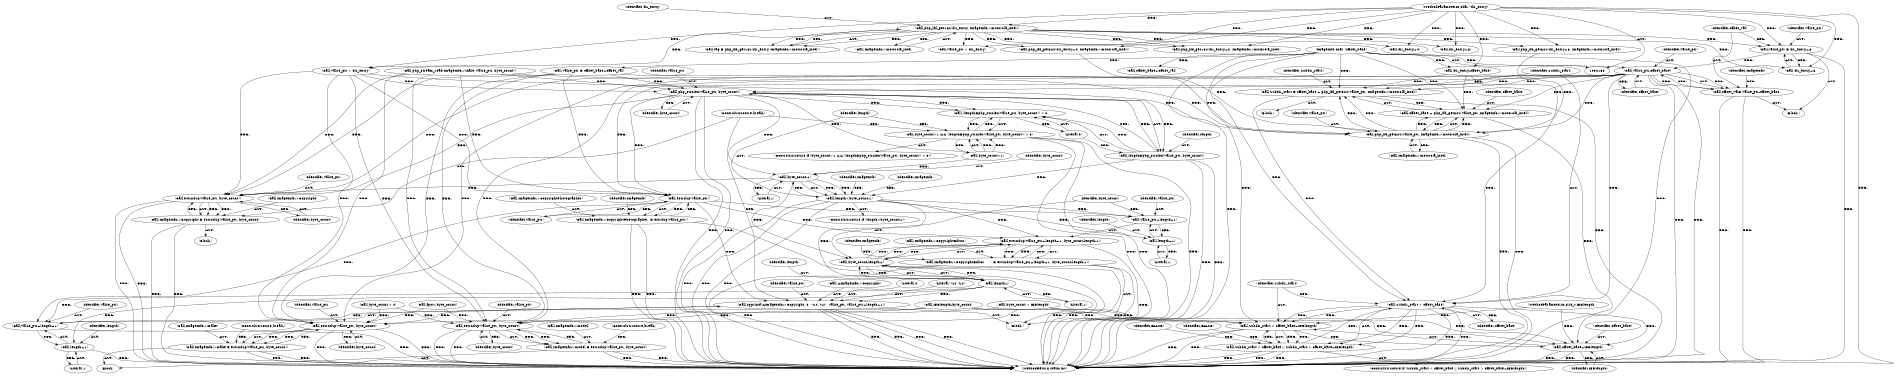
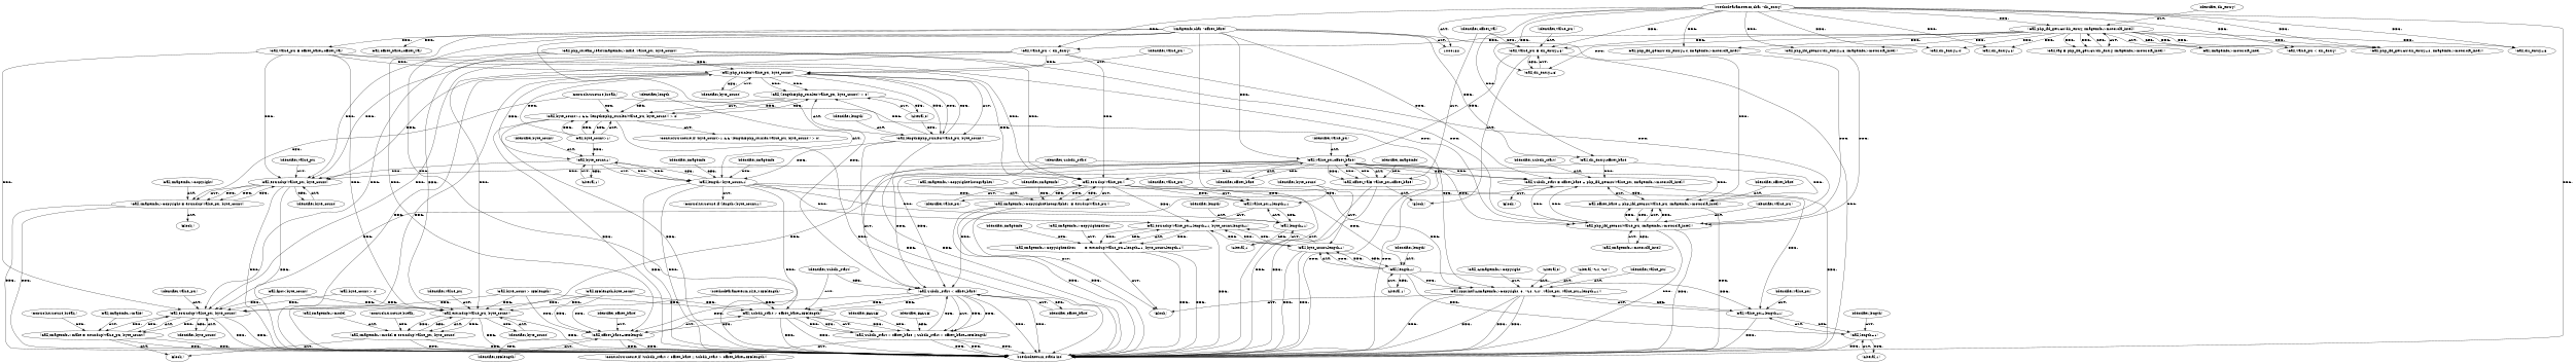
  digraph {
    n1 [label="(Call,value_ptr-offset_base)"]
    n2 [label="(Call,offset_val= value_ptr-offset_base)"]
    n3 [label="(Call,php_strnlen(value_ptr, byte_count))"]
    n4 [label="(Call,estrndup(value_ptr, byte_count))"]
    n5 [label="(Call,estrdup(value_ptr))"]
    n6 [label="(Call,estrndup(value_ptr, byte_count))"]
    n7 [label="(Call,estrndup(value_ptr, byte_count))"]
    n8 [label="(Call,Subdir_start = offset_base + php_ifd_get32u(value_ptr, ImageInfo->motorola_intel))"]
    n9 [label="(Call,Subdir_start < offset_base)"]
    n10 [label="(Call,offset_base + php_ifd_get32u(value_ptr, ImageInfo->motorola_intel))"]
    n11 [label="(Call,php_ifd_get32u(value_ptr, ImageInfo->motorola_intel))"]
    n12 [label="(MethodReturn,static int)"]
    n13 [label="(Identifier,offset_base)"]
    n14 [label="(Block,)"]
    n15 [label="(Call,(length=php_strnlen(value_ptr, byte_count)) > 0)"]
    n16 [label="(Call,length=php_strnlen(value_ptr, byte_count))"]
    n17 [label="(Call,byte_count-1)"]
    n18 [label="(Identifier,byte_count)"]
    n19 [label="(Call,ImageInfo->Copyright = estrndup(value_ptr, byte_count))"]
    n20 [label="(Identifier,byte_count)"]
    n21 [label="(Call,estrndup(value_ptr+length+1, byte_count-length-1))"]
    n22 [label="(Call,value_ptr+length+1)"]
    n23 [label="(Call,spprintf(&ImageInfo->Copyright, 0, \"%s, %s\", value_ptr, value_ptr+length+1))"]
    n24 [label="(Call,value_ptr+length+1)"]
    n25 [label="(Call,ImageInfo->CopyrightPhotographer  = estrdup(value_ptr))"]
    n26 [label="(Identifier,value_ptr)"]
    n27 [label="(Call,ImageInfo->make = estrndup(value_ptr, byte_count))"]
    n28 [label="(Identifier,byte_count)"]
    n29 [label="(Call,ImageInfo->model = estrndup(value_ptr, byte_count))"]
    n30 [label="(Identifier,byte_count)"]
    n31 [label="(Block,)"]
    n32 [label="(Call,Subdir_start > offset_base+IFDlength)"]
    n33 [label="(Call,offset_base+IFDlength)"]
    n34 [label="(Call,Subdir_start < offset_base || Subdir_start > offset_base+IFDlength)"]
    n35 [label="(Identifier,offset_base)"]
    n36 [label="(Call,ImageInfo->motorola_intel)"]
    n37 [label="(Call,value_ptr = dir_entry+8)"]
    n38 [label="(Call,dir_entry+8)"]
    n39 [label="(MethodParameterIn,char *dir_entry)"]
    n40 [label="(Call,php_ifd_get16u(dir_entry, ImageInfo->motorola_intel))"]
    n41 [label="(Call,dir_entry+8)"]
    n42 [label="(Call,php_ifd_get16u(dir_entry+2, ImageInfo->motorola_intel))"]
+   n43 [label="(Call,dir_entry+2)"]
    n44 [label="(Call,value_ptr < dir_entry)"]
    n45 [label="(Call,dir_entry+4)"]
    n46 [label="(Call,php_ifd_get32u(dir_entry+4, ImageInfo->motorola_intel))"]
    n47 [label="(Call,dir_entry-offset_base)"]
    n48 [label="(Call,php_ifd_get32u(dir_entry+8, ImageInfo->motorola_intel))"]
    n49 [label="(Call,value_ptr < dir_entry)"]
    1000132
    n51 [label="(Call,tag = php_ifd_get16u(dir_entry, ImageInfo->motorola_intel))"]
    n52 [label="(Call,ImageInfo->motorola_intel)"]
    n53 [label="(ImageInfo,char *offset_base)"]
    n54 [label="(Call,offset_base+offset_val)"]
    n55 [label="(Call,value_ptr = offset_base+offset_val)"]
    n56 [label="(Identifier,IFDlength)"]
    n57 [label="(Call,byte_count>1 && (length=php_strnlen(value_ptr, byte_count)) > 0)"]
    n58 [label="(Literal,0)"]
    n59 [label="(Call,length<byte_count-1)"]
    n60 [label="(Call,byte_count-length-1)"]
    n61 [label="(Literal,1)"]
    n62 [label="(Call,byte_count>1)"]
    n63 [label="(ControlStructure,if (byte_count>1 && (length=php_strnlen(value_ptr, byte_count)) > 0))"]
    n64 [label="(Call,length+1)"]
    n65 [label="(Call,length-1)"]
    n66 [label="(ControlStructure,if (length<byte_count-1))"]
    n67 [label="(Call,ImageInfo->CopyrightEditor        = estrndup(value_ptr+length+1, byte_count-length-1))"]
    n68 [label="(Literal,1)"]
    n69 [label="(Call,length+1)"]
    n70 [label="(Literal,1)"]
    n71 [label="(Block,)"]
    n72 [label="(Literal,1)"]
    n73 [label="(Block,)"]
    n74 [label="(Block,)"]
    n75 [label="(ControlStructure,if (Subdir_start < offset_base || Subdir_start > offset_base+IFDlength))"]
    n76 [label="(Identifier,dir_entry)"]
    n77 [label="(Identifier,value_ptr)"]
    n78 [label="(Call,ImageInfo->make)"]
    n79 [label="(Identifier,ImageInfo)"]
    n80 [label="(Identifier,ImageInfo)"]
    n81 [label="(Identifier,Subdir_start)"]
    n82 [label="(Identifier,value_ptr)"]
    n83 [label="(Identifier,length)"]
    n84 [label="(MethodParameterIn,size_t IFDlength)"]
    n85 [label="(Identifier,value_ptr)"]
    n86 [label="(Identifier,length)"]
    n87 [label="(Literal,0)"]
    n88 [label="(Identifier,value_ptr)"]
    n89 [label="(Call,ImageInfo->CopyrightEditor)"]
    n90 [label="(Identifier,Subdir_start)"]
    n91 [label="(Identifier,ImageInfo)"]
    n92 [label="(Call,php_stream_read(ImageInfo->infile, value_ptr, byte_count))"]
    n93 [label="(Identifier,offset_val)"]
    n94 [label="(Call,ImageInfo->model)"]
    n95 [label="(Identifier,FALSE)"]
    n96 [label="(ControlStructure,break;)"]
    n97 [label="(Call,ImageInfo->Copyright)"]
    n98 [label="(ControlStructure,break;)"]
    n99 [label="(Identifier,value_ptr)"]
    n100 [label="(Literal,\"%s, %s\")"]
    n101 [label="(Call,byte_count > IFDlength)"]
    n102 [label="(Call,ImageInfo->CopyrightPhotographer)"]
    n103 [label="(Identifier,value_ptr)"]
    n104 [label="(Identifier,ImageInfo)"]
    n105 [label="(Identifier,length)"]
    n106 [label="(Call,IFDlength-byte_count)"]
    n107 [label="(Identifier,byte_count)"]
    n108 [label="(Identifier,offset_base)"]
    n109 [label="(Identifier,value_ptr)"]
    n110 [label="(Identifier,Subdir_start)"]
    n111 [label="(Identifier,value_ptr)"]
    n112 [label="(Identifier,ImageInfo)"]
    n113 [label="(Call,fgot<byte_count)"]
    n114 [label="(Identifier,value_ptr)"]
    n115 [label="(Identifier,length)"]
    n116 [label="(Identifier,value_ptr)"]
    n117 [label="(ControlStructure,break;)"]
    n118 [label="(Identifier,offset_base)"]
    n119 [label="(Identifier,length)"]
    n120 [label="(Identifier,byte_count)"]
    n121 [label="(Call,&ImageInfo->Copyright)"]
    n122 [label="(Identifier,FALSE)"]
    n123 [label="(Call,byte_count > 4)"]
    n1 -> n2 [label="AST: "]
    n1 -> n2 [label="DDG: "]
    n1 -> n2 [label="DDG: "]
-   n1 -> n3 [label="DDG: "]
    n1 -> n4 [label="DDG: "]
    n1 -> n5 [label="DDG: "]
    n1 -> n6 [label="DDG: "]
    n1 -> n7 [label="DDG: "]
    n1 -> n8 [label="DDG: "]
    n1 -> n9 [label="DDG: "]
    n1 -> n10 [label="DDG: "]
    n1 -> n11 [label="DDG: "]
    n1 -> n12 [label="DDG: "]
    n1 -> n12 [label="DDG: "]
    n1 -> n13 [label="CFG: "]
    n2 -> n1 [label="CFG: "]
    n2 -> n12 [label="DDG: "]
    n2 -> n12 [label="DDG: "]
    n2 -> n14 [label="AST: "]
    n3 -> n4 [label="DDG: "]
    n3 -> n5 [label="DDG: "]
    n3 -> n12 [label="DDG: "]
    n3 -> n12 [label="DDG: "]
    n3 -> n15 [label="DDG: "]
    n3 -> n15 [label="DDG: "]
    n3 -> n16 [label="AST: "]
    n3 -> n16 [label="DDG: "]
    n3 -> n16 [label="DDG: "]
    n3 -> n17 [label="DDG: "]
    n3 -> n18 [label="CFG: "]
    n4 -> n12 [label="DDG: "]
    n4 -> n12 [label="DDG: "]
    n4 -> n19 [label="AST: "]
    n4 -> n19 [label="DDG: "]
    n4 -> n19 [label="DDG: "]
    n4 -> n20 [label="CFG: "]
    n5 -> n21 [label="DDG: "]
    n5 -> n22 [label="DDG: "]
    n5 -> n23 [label="DDG: "]
    n5 -> n24 [label="DDG: "]
    n5 -> n25 [label="AST: "]
    n5 -> n25 [label="DDG: "]
    n5 -> n26 [label="CFG: "]
    n6 -> n12 [label="DDG: "]
    n6 -> n12 [label="DDG: "]
    n6 -> n27 [label="AST: "]
    n6 -> n27 [label="DDG: "]
    n6 -> n27 [label="DDG: "]
    n6 -> n28 [label="CFG: "]
    n7 -> n12 [label="DDG: "]
    n7 -> n12 [label="DDG: "]
    n7 -> n29 [label="AST: "]
    n7 -> n29 [label="DDG: "]
    n7 -> n29 [label="DDG: "]
    n7 -> n30 [label="CFG: "]
    n8 -> n9 [label="DDG: "]
    n8 -> n10 [label="CFG: "]
    n8 -> n12 [label="DDG: "]
    n8 -> n31 [label="AST: "]
    n9 -> n12 [label="DDG: "]
    n9 -> n12 [label="DDG: "]
    n9 -> n32 [label="DDG: "]
    n9 -> n32 [label="DDG: "]
    n9 -> n33 [label="DDG: "]
    n9 -> n34 [label="AST: "]
    n9 -> n34 [label="DDG: "]
    n9 -> n34 [label="DDG: "]
    n9 -> n35 [label="CFG: "]
    n10 -> n8 [label="AST: "]
    n10 -> n11 [label="CFG: "]
    n10 -> n12 [label="DDG: "]
    n11 -> n8 [label="DDG: "]
    n11 -> n8 [label="DDG: "]
    n11 -> n10 [label="AST: "]
    n11 -> n10 [label="DDG: "]
    n11 -> n10 [label="DDG: "]
    n11 -> n12 [label="DDG: "]
    n11 -> n12 [label="DDG: "]
    n11 -> n36 [label="CFG: "]
    n13 -> n1 [label="AST: "]
    n15 -> n57 [label="AST: "]
    n15 -> n57 [label="DDG: "]
    n15 -> n58 [label="CFG: "]
    n16 -> n3 [label="CFG: "]
    n16 -> n12 [label="DDG: "]
    n16 -> n12 [label="DDG: "]
    n16 -> n15 [label="AST: "]
    n16 -> n15 [label="DDG: "]
    n16 -> n59 [label="DDG: "]
    n17 -> n4 [label="DDG: "]
    n17 -> n59 [label="AST: "]
    n17 -> n59 [label="DDG: "]
    n17 -> n59 [label="DDG: "]
-   n17 -> n60 [label="DDG: "]
    n17 -> n61 [label="CFG: "]
    n18 -> n3 [label="AST: "]
    n19 -> n4 [label="CFG: "]
    n19 -> n12 [label="DDG: "]
    n19 -> n12 [label="DDG: "]
    n19 -> n73 [label="AST: "]
    n20 -> n4 [label="AST: "]
    n21 -> n12 [label="DDG: "]
    n21 -> n60 [label="CFG: "]
    n21 -> n67 [label="AST: "]
    n21 -> n67 [label="DDG: "]
    n21 -> n67 [label="DDG: "]
    n22 -> n21 [label="AST: "]
    n22 -> n64 [label="CFG: "]
    n23 -> n12 [label="DDG: "]
    n23 -> n12 [label="DDG: "]
    n23 -> n12 [label="DDG: "]
    n23 -> n12 [label="DDG: "]
    n23 -> n24 [label="CFG: "]
    n23 -> n71 [label="AST: "]
    n24 -> n12 [label="DDG: "]
    n24 -> n23 [label="AST: "]
    n24 -> n69 [label="CFG: "]
    n25 -> n5 [label="CFG: "]
    n25 -> n12 [label="DDG: "]
    n25 -> n12 [label="DDG: "]
    n25 -> n71 [label="AST: "]
    n26 -> n5 [label="AST: "]
    n27 -> n6 [label="CFG: "]
    n27 -> n12 [label="DDG: "]
    n27 -> n12 [label="DDG: "]
    n27 -> n74 [label="AST: "]
    n28 -> n6 [label="AST: "]
    n29 -> n7 [label="CFG: "]
    n29 -> n12 [label="DDG: "]
    n29 -> n12 [label="DDG: "]
    n29 -> n74 [label="AST: "]
    n30 -> n7 [label="AST: "]
    n32 -> n12 [label="DDG: "]
    n32 -> n12 [label="DDG: "]
    n32 -> n33 [label="CFG: "]
    n32 -> n34 [label="AST: "]
    n32 -> n34 [label="DDG: "]
    n32 -> n34 [label="DDG: "]
    n33 -> n12 [label="DDG: "]
    n33 -> n12 [label="DDG: "]
    n33 -> n32 [label="AST: "]
    n33 -> n56 [label="CFG: "]
    n34 -> n9 [label="CFG: "]
    n34 -> n12 [label="DDG: "]
    n34 -> n12 [label="DDG: "]
    n34 -> n12 [label="DDG: "]
    n34 -> n32 [label="CFG: "]
    n34 -> n75 [label="AST: "]
    n35 -> n9 [label="AST: "]
    n36 -> n11 [label="AST: "]
    n37 -> n1 [label="DDG: "]
    n37 -> n12 [label="DDG: "]
    n37 -> n14 [label="AST: "]
    n37 -> n38 [label="CFG: "]
    n38 -> n37 [label="AST: "]
    n39 -> n12 [label="DDG: "]
    n39 -> n37 [label="DDG: "]
    n39 -> n38 [label="DDG: "]
    n39 -> n40 [label="DDG: "]
    n39 -> n41 [label="DDG: "]
    n39 -> n42 [label="DDG: "]
+   n39 -> n43 [label="DDG: "]
    n39 -> n44 [label="DDG: "]
    n39 -> n45 [label="DDG: "]
    n39 -> n46 [label="DDG: "]
    n39 -> n47 [label="DDG: "]
    n39 -> n48 [label="DDG: "]
    n39 -> n49 [label="DDG: "]
    n39 -> 1000132 [label="AST: "]
    n40 -> n37 [label="DDG: "]
    n40 -> n38 [label="DDG: "]
    n40 -> n41 [label="DDG: "]
    n40 -> n42 [label="DDG: "]
    n40 -> n42 [label="DDG: "]
+   n40 -> n43 [label="DDG: "]
    n40 -> n44 [label="DDG: "]
    n40 -> n45 [label="DDG: "]
    n40 -> n46 [label="DDG: "]
    n40 -> n48 [label="DDG: "]
    n40 -> n49 [label="DDG: "]
    n40 -> n51 [label="AST: "]
    n40 -> n51 [label="DDG: "]
    n40 -> n51 [label="DDG: "]
    n40 -> n52 [label="CFG: "]
    n46 -> n11 [label="DDG: "]
    n47 -> n8 [label="DDG: "]
    n47 -> n9 [label="DDG: "]
    n47 -> n10 [label="DDG: "]
    n48 -> n11 [label="DDG: "]
    n49 -> n3 [label="DDG: "]
    n49 -> n4 [label="DDG: "]
    n49 -> n5 [label="DDG: "]
    n49 -> n6 [label="DDG: "]
    n49 -> n7 [label="DDG: "]
    n49 -> n11 [label="DDG: "]
    n51 -> n40 [label="CFG: "]
    n52 -> n40 [label="AST: "]
    n53 -> n1 [label="DDG: "]
    n53 -> n8 [label="DDG: "]
    n53 -> n9 [label="DDG: "]
    n53 -> n10 [label="DDG: "]
    n53 -> n12 [label="DDG: "]
    n53 -> n32 [label="DDG: "]
    n53 -> n33 [label="DDG: "]
    n53 -> n47 [label="DDG: "]
    n53 -> 1000132 [label="AST: "]
    n53 -> n54 [label="DDG: "]
    n53 -> n55 [label="DDG: "]
    n55 -> n3 [label="DDG: "]
    n55 -> n4 [label="DDG: "]
    n55 -> n5 [label="DDG: "]
    n55 -> n6 [label="DDG: "]
    n55 -> n7 [label="DDG: "]
    n55 -> n11 [label="DDG: "]
    n56 -> n33 [label="AST: "]
    n57 -> n12 [label="DDG: "]
    n57 -> n12 [label="DDG: "]
    n57 -> n12 [label="DDG: "]
    n57 -> n15 [label="CFG: "]
    n57 -> n62 [label="CFG: "]
    n57 -> n63 [label="AST: "]
    n58 -> n15 [label="AST: "]
    n58 -> n16 [label="CFG: "]
    n59 -> n12 [label="DDG: "]
    n59 -> n12 [label="DDG: "]
    n59 -> n12 [label="DDG: "]
    n59 -> n17 [label="CFG: "]
    n59 -> n21 [label="DDG: "]
    n59 -> n22 [label="DDG: "]
    n59 -> n64 [label="DDG: "]
    n59 -> n65 [label="DDG: "]
    n59 -> n66 [label="AST: "]
    n60 -> n12 [label="DDG: "]
    n60 -> n12 [label="DDG: "]
    n60 -> n21 [label="AST: "]
    n60 -> n21 [label="DDG: "]
    n60 -> n21 [label="DDG: "]
    n60 -> n65 [label="CFG: "]
    n61 -> n17 [label="AST: "]
    n62 -> n3 [label="DDG: "]
    n62 -> n17 [label="DDG: "]
    n62 -> n57 [label="AST: "]
    n62 -> n57 [label="DDG: "]
    n62 -> n57 [label="DDG: "]
    n64 -> n22 [label="AST: "]
    n64 -> n68 [label="CFG: "]
    n65 -> n23 [label="DDG: "]
    n65 -> n24 [label="DDG: "]
    n65 -> n60 [label="AST: "]
    n65 -> n60 [label="DDG: "]
    n65 -> n60 [label="DDG: "]
    n65 -> n69 [label="DDG: "]
    n65 -> n70 [label="CFG: "]
    n67 -> n12 [label="DDG: "]
    n67 -> n12 [label="DDG: "]
    n67 -> n21 [label="CFG: "]
    n67 -> n71 [label="AST: "]
    n68 -> n64 [label="AST: "]
    n69 -> n12 [label="DDG: "]
    n69 -> n24 [label="AST: "]
    n69 -> n72 [label="CFG: "]
    n70 -> n65 [label="AST: "]
    n72 -> n69 [label="AST: "]
    n76 -> n40 [label="AST: "]
    n77 -> n3 [label="AST: "]
    n78 -> n27 [label="AST: "]
    n79 -> n59 [label="CFG: "]
    n80 -> n2 [label="CFG: "]
    n81 -> n8 [label="CFG: "]
    n81 -> n9 [label="AST: "]
    n82 -> n6 [label="AST: "]
    n83 -> n64 [label="AST: "]
    n84 -> n32 [label="DDG: "]
    n84 -> n33 [label="DDG: "]
    n85 -> n37 [label="AST: "]
    n86 -> n65 [label="AST: "]
    n87 -> n23 [label="AST: "]
    n88 -> n24 [label="AST: "]
    n89 -> n67 [label="AST: "]
    n90 -> n8 [label="AST: "]
    n91 -> n25 [label="CFG: "]
    n92 -> n3 [label="DDG: "]
    n92 -> n4 [label="DDG: "]
    n92 -> n5 [label="DDG: "]
    n92 -> n6 [label="DDG: "]
    n92 -> n7 [label="DDG: "]
    n92 -> n11 [label="DDG: "]
    n93 -> n2 [label="AST: "]
    n93 -> n37 [label="CFG: "]
    n94 -> n29 [label="AST: "]
    n95 -> n34 [label="CFG: "]
    n96 -> n19 [label="CFG: "]
    n96 -> n23 [label="CFG: "]
    n96 -> n57 [label="CFG: "]
    n97 -> n19 [label="AST: "]
    n98 -> n29 [label="CFG: "]
    n99 -> n1 [label="AST: "]
    n100 -> n23 [label="AST: "]
    n101 -> n6 [label="DDG: "]
    n101 -> n7 [label="DDG: "]
    n101 -> n32 [label="DDG: "]
    n101 -> n33 [label="DDG: "]
    n102 -> n25 [label="AST: "]
    n103 -> n7 [label="AST: "]
    n104 -> n67 [label="CFG: "]
    n105 -> n16 [label="AST: "]
    n106 -> n6 [label="DDG: "]
    n106 -> n7 [label="DDG: "]
    n106 -> n32 [label="DDG: "]
    n106 -> n33 [label="DDG: "]
    n107 -> n17 [label="AST: "]
    n108 -> n10 [label="AST: "]
    n109 -> n11 [label="AST: "]
    n110 -> n9 [label="CFG: "]
    n110 -> n32 [label="AST: "]
    n111 -> n22 [label="AST: "]
    n112 -> n59 [label="CFG: "]
    n113 -> n6 [label="DDG: "]
    n113 -> n7 [label="DDG: "]
    n114 -> n23 [label="AST: "]
    n115 -> n57 [label="CFG: "]
    n115 -> n59 [label="AST: "]
    n116 -> n4 [label="AST: "]
    n117 -> n27 [label="CFG: "]
    n118 -> n33 [label="AST: "]
    n119 -> n69 [label="AST: "]
    n120 -> n22 [label="CFG: "]
    n120 -> n60 [label="AST: "]
    n121 -> n23 [label="AST: "]
    n122 -> n34 [label="CFG: "]
    n123 -> n6 [label="DDG: "]
    n123 -> n7 [label="DDG: "]
  }
